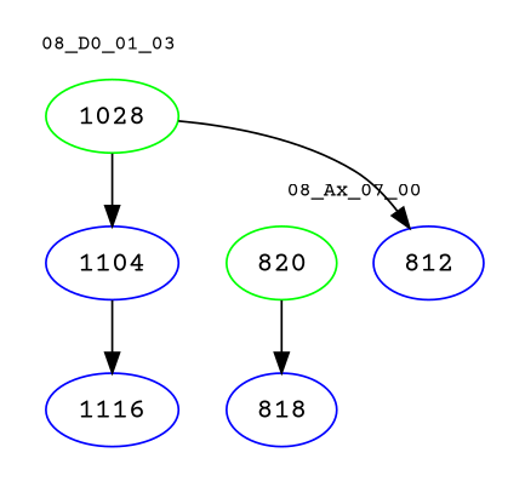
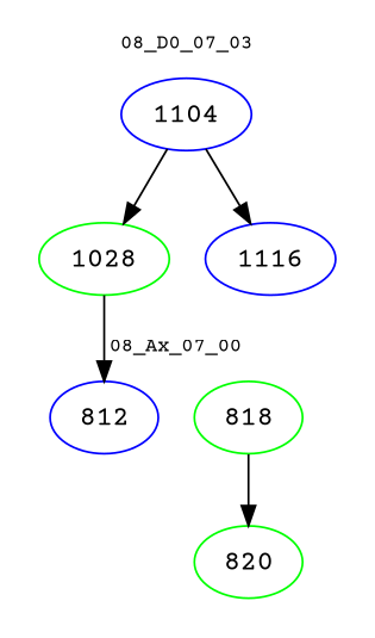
  digraph {
    fontname="Courier Prime"
    node [color=blue fontname="Courier Prime"]
    edge [color=black fontname="Courier Prime"]
-   n1 [label=818]
+   n1 [color=green label=818]
    n2 [label=812]
    n3 [color=green label=820]
    n4 [label=1104]
    n5 [color=green label=1028]
    n6 [label=1116]
    subgraph cluster_1 {
      color=white
      fontsize=10
      label="08_Ax_07_00"
      n1
      n2
      n3
    }
    subgraph cluster_2 {
      color=white
      fontsize=10
-     label="08_D0_01_03"
+     label="08_D0_07_03"
      n4
      n5
      n6
    }
-   n3 -> n1
-   n5 -> n4
+   n1 -> n3
+   n4 -> n5
    n4 -> n6
    n5 -> n2
  }
